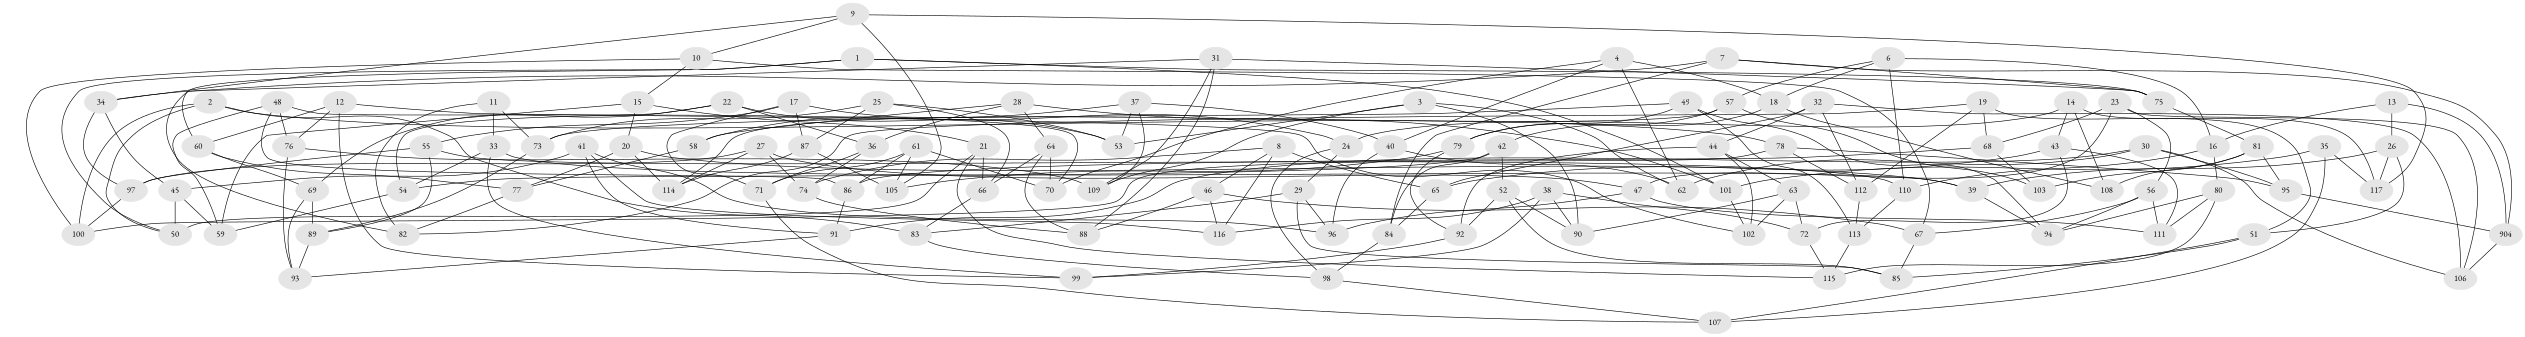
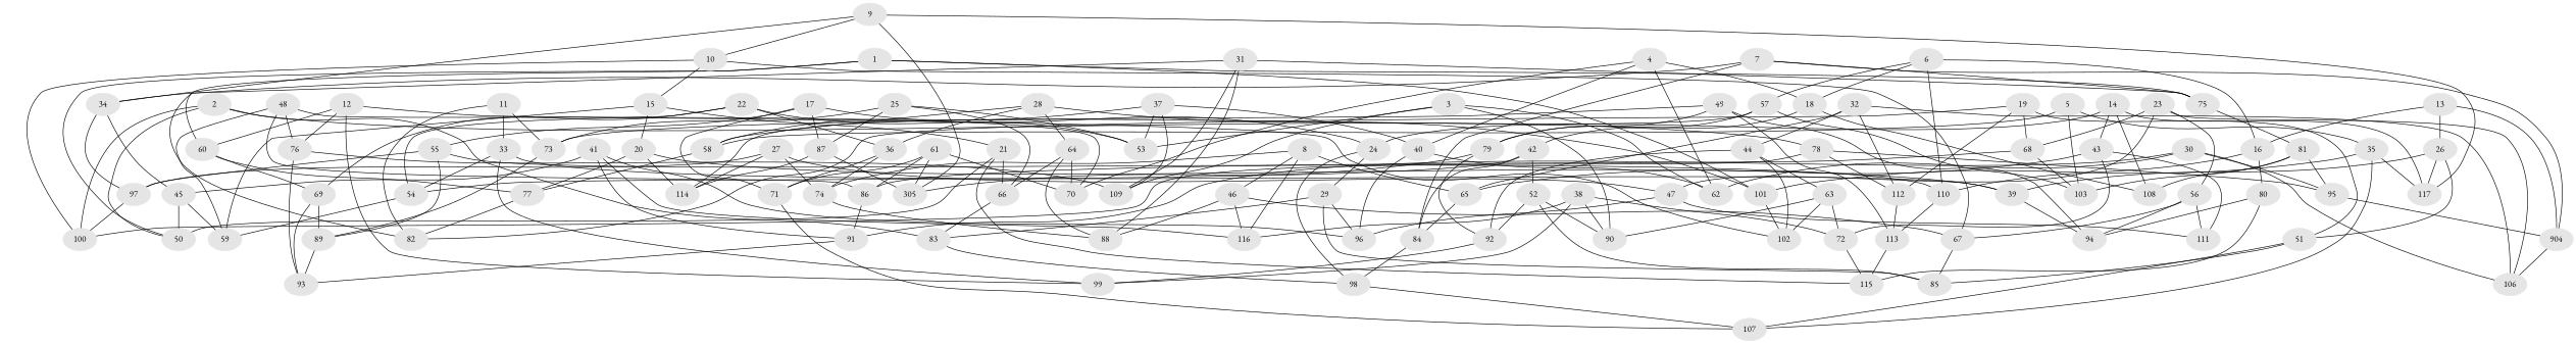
  graph {
    fontname="EB Garamond"
    node [color=gray90 fontname="EB Garamond" style=filled]
    edge [fontname="EB Garamond"]
    1
    50
    60
    75
    101
    77
    69
    81
    102
    2
    78
    83
    100
    112
    95
    98
    3
    53
    62
    90
    109
    4
    18
    40
    70
    108
    42
    96
+   5
    35
    58
    103
    13
    16
    n35 [label=904]
    26
    117
    107
    6
    57
    110
    80
    114
    79
    113
    7
    34
    84
    97
    45
    106
    8
    46
    65
    74
    116
    67
    88
    9
    10
-   105
+   105 [label=305]
    15
    20
    21
    59
    85
    11
    33
    73
    82
    99
    39
    54
    89
    12
    76
    93
    51
    14
    24
    43
    29
    72
    111
    66
    115
    94
    17
    55
    71
    87
    52
    19
    68
    86
    22
    36
    23
    47
    56
    25
    27
    28
    64
    30
    91
    31
    32
    44
    63
    92
    37
    38
    41
    48
    49
    61
    1 -- 50
    1 -- 60
    1 -- 75
    1 -- 101
    60 -- 77
    60 -- 69
    75 -- 81
    101 -- 102
    77 -- 82
    69 -- 89
    69 -- 93
    81 -- 95
    81 -- 108
    81 -- 103
    2 -- 50
    2 -- 78
    2 -- 83
    2 -- 100
    78 -- 100
    78 -- 112
    78 -- 95
    83 -- 98
    112 -- 113
    95 -- n35
    98 -- 107
    3 -- 53
    3 -- 62
    3 -- 90
    3 -- 109
    4 -- 62
    4 -- 18
    4 -- 40
    4 -- 70
    18 -- 108
    18 -- 42
    40 -- 62
    40 -- 96
    42 -- 84
    42 -- 54
    42 -- 52
+   5 -- 35
+   5 -- 58
+   5 -- 103
    35 -- 101
    35 -- 117
    35 -- 107
    58 -- 77
    13 -- 16
    13 -- n35
    13 -- 26
    16 -- 110
    16 -- 80
    n35 -- 106
    26 -- 117
    26 -- 39
    26 -- 51
    6 -- 18
    6 -- 16
    6 -- 57
    6 -- 110
    57 -- 103
    57 -- 114
    57 -- 79
    110 -- 113
-   80 -- 111
    80 -- 115
    80 -- 94
    79 -- 105
    79 -- 92
    113 -- 115
    7 -- 75
    7 -- n35
    7 -- 34
    7 -- 84
    34 -- 97
    34 -- 45
    84 -- 98
    97 -- 100
    45 -- 50
    45 -- 59
    8 -- 46
    8 -- 65
    8 -- 74
    8 -- 116
    46 -- 116
    46 -- 67
    46 -- 88
    65 -- 84
    74 -- 88
    67 -- 85
    9 -- 117
    9 -- 34
    9 -- 10
    9 -- 105
    10 -- 100
    10 -- 67
    10 -- 15
    15 -- 20
    15 -- 21
    15 -- 59
    20 -- 77
    20 -- 114
    20 -- 39
    21 -- 50
    21 -- 66
    21 -- 115
    11 -- 33
    11 -- 73
    11 -- 82
    33 -- 99
    33 -- 39
    33 -- 54
    73 -- 89
    39 -- 94
    54 -- 59
    89 -- 93
    12 -- 60
    12 -- 102
    12 -- 99
    12 -- 76
    76 -- 109
    76 -- 93
    51 -- 107
    51 -- 85
    14 -- 108
    14 -- 117
    14 -- 24
    14 -- 43
    24 -- 98
    24 -- 29
    43 -- 65
    43 -- 72
    43 -- 111
    29 -- 83
    29 -- 96
    29 -- 85
    72 -- 115
    66 -- 83
    17 -- 24
    17 -- 55
    17 -- 71
    17 -- 87
    55 -- 110
    55 -- 97
    55 -- 89
    71 -- 107
    87 -- 114
    87 -- 105
    52 -- 90
    52 -- 85
    52 -- 92
    19 -- 112
    19 -- 82
    19 -- 51
    19 -- 68
    68 -- 103
    68 -- 86
    86 -- 91
    22 -- 69
    22 -- 53
    22 -- 54
    22 -- 36
    36 -- 74
    36 -- 71
    23 -- 106
    23 -- 68
    23 -- 47
    23 -- 56
    47 -- 96
    47 -- 111
    56 -- 67
    56 -- 111
    56 -- 94
    25 -- 53
    25 -- 73
    25 -- 66
    25 -- 87
    27 -- 114
    27 -- 97
    27 -- 74
    27 -- 47
    28 -- 101
    28 -- 58
    28 -- 36
    28 -- 64
    64 -- 70
    64 -- 88
    64 -- 66
    30 -- 95
    30 -- 62
    30 -- 106
    30 -- 91
    91 -- 93
    31 -- 75
    31 -- 109
    31 -- 88
    31 -- 82
    32 -- 112
    32 -- 106
    32 -- 65
    32 -- 44
    44 -- 102
    44 -- 63
    44 -- 92
    63 -- 102
    63 -- 90
    63 -- 72
    92 -- 99
    37 -- 53
    37 -- 109
    37 -- 40
    37 -- 58
    38 -- 90
    38 -- 116
    38 -- 99
    38 -- 72
    41 -- 96
    41 -- 45
    41 -- 116
    41 -- 91
    48 -- 70
    48 -- 59
    48 -- 76
    48 -- 86
    49 -- 79
    49 -- 113
    49 -- 73
    49 -- 94
    61 -- 70
    61 -- 105
    61 -- 71
    61 -- 86
  }
